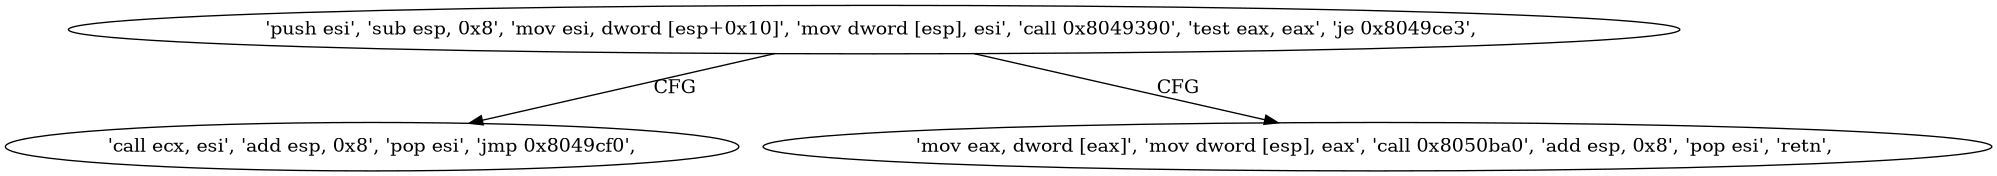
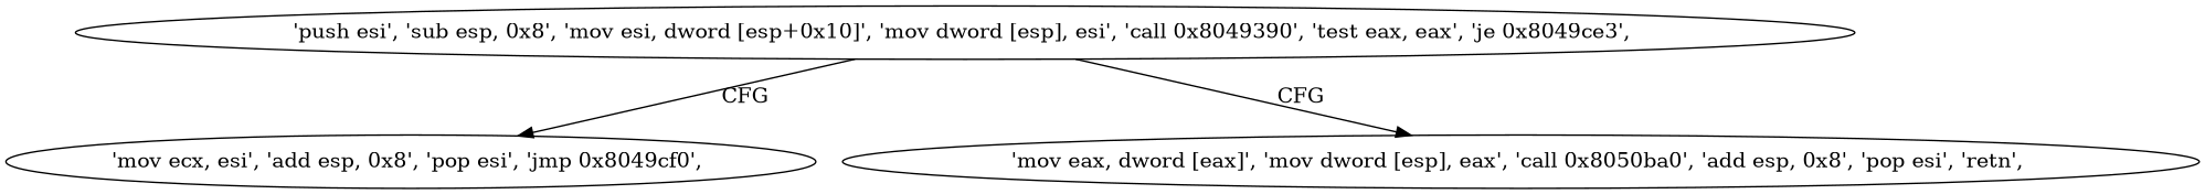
  digraph {
    n1 [label="'push esi', 'sub esp, 0x8', 'mov esi, dword [esp+0x10]', 'mov dword [esp], esi', 'call 0x8049390', 'test eax, eax', 'je 0x8049ce3', "]
-   n2 [label="'call ecx, esi', 'add esp, 0x8', 'pop esi', 'jmp 0x8049cf0',"]
+   n2 [label="'mov ecx, esi', 'add esp, 0x8', 'pop esi', 'jmp 0x8049cf0', "]
    n3 [label="'mov eax, dword [eax]', 'mov dword [esp], eax', 'call 0x8050ba0', 'add esp, 0x8', 'pop esi', 'retn', "]
    n1 -> n2 [label=CFG]
    n1 -> n3 [label=CFG]
  }
